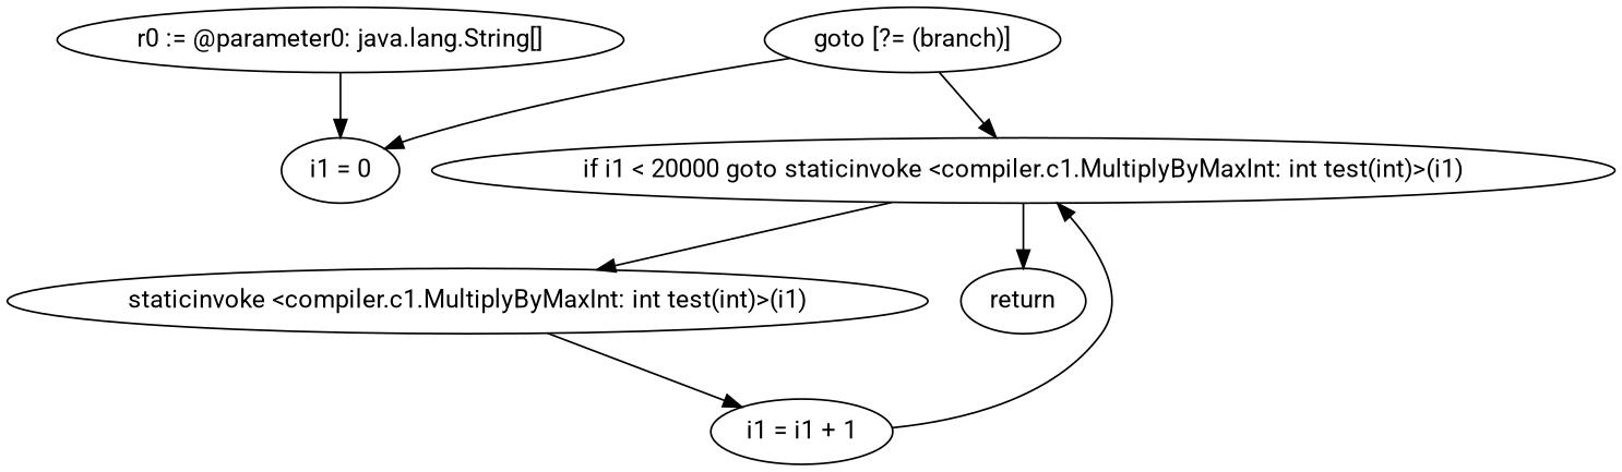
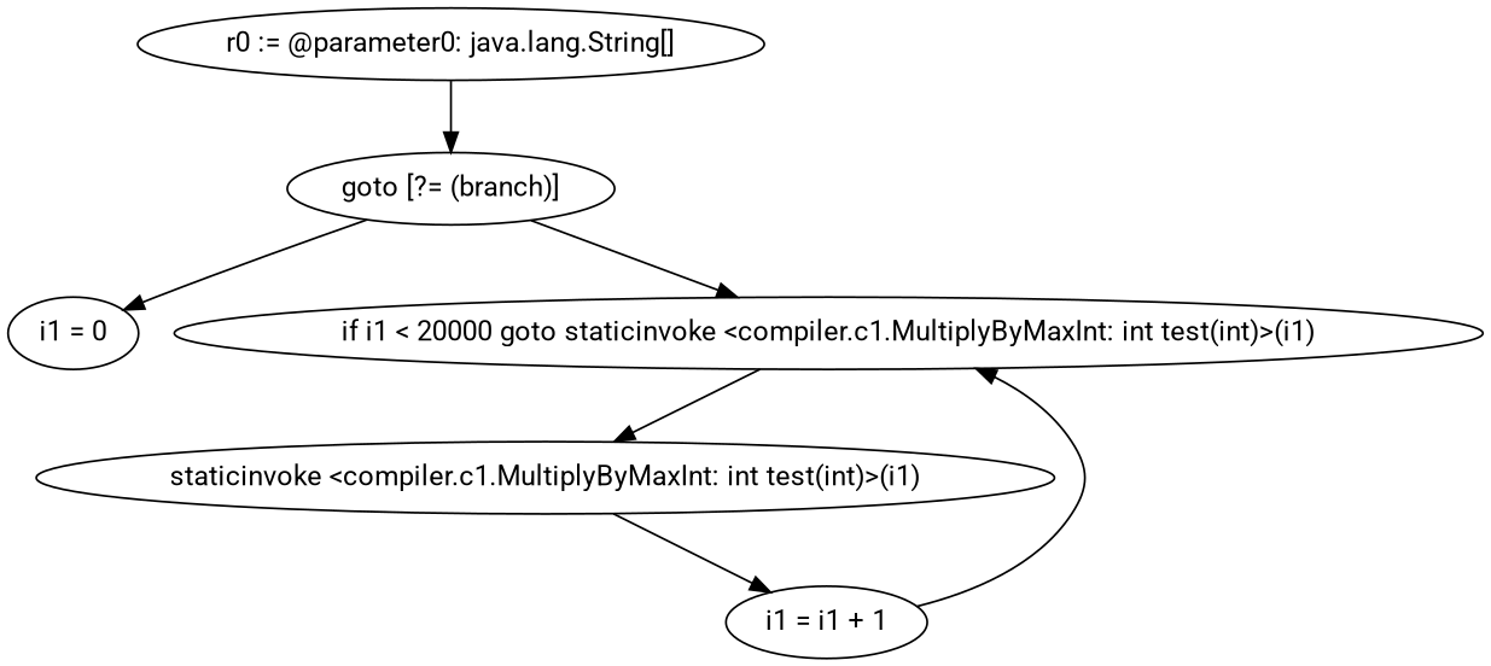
  digraph {
    fontname=Roboto
    node [fontname=Roboto]
    edge [fontname=Roboto]
    "r0 := @parameter0: java.lang.String[]"
    "i1 = 0"
    "goto [?= (branch)]"
    "if i1 < 20000 goto staticinvoke <compiler.c1.MultiplyByMaxInt: int test(int)>(i1)"
    "staticinvoke <compiler.c1.MultiplyByMaxInt: int test(int)>(i1)"
-   return
    "i1 = i1 + 1"
-   "r0 := @parameter0: java.lang.String[]" -> "i1 = 0"
+   "r0 := @parameter0: java.lang.String[]" -> "goto [?= (branch)]"
    "goto [?= (branch)]" -> "i1 = 0"
    "goto [?= (branch)]" -> "if i1 < 20000 goto staticinvoke <compiler.c1.MultiplyByMaxInt: int test(int)>(i1)"
    "if i1 < 20000 goto staticinvoke <compiler.c1.MultiplyByMaxInt: int test(int)>(i1)" -> "staticinvoke <compiler.c1.MultiplyByMaxInt: int test(int)>(i1)"
-   "if i1 < 20000 goto staticinvoke <compiler.c1.MultiplyByMaxInt: int test(int)>(i1)" -> return
    "staticinvoke <compiler.c1.MultiplyByMaxInt: int test(int)>(i1)" -> "i1 = i1 + 1"
    "i1 = i1 + 1" -> "if i1 < 20000 goto staticinvoke <compiler.c1.MultiplyByMaxInt: int test(int)>(i1)"
  }
